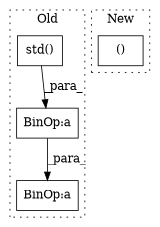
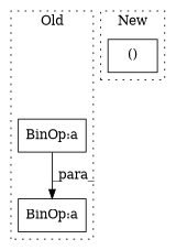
  digraph {
    node [a=82 l=3 shape=box]
-   n1 [a=75 l=38 label="std()" s=20308]
    n2 [label="BinOp:a" s=20304]
    n3 [label="BinOp:a" s=20346]
    n4 [a=54 l=6 label="()" s=22827]
    subgraph cluster_1 {
      label=Old
      style=dotted
-     n1
      n2
      n3
    }
    subgraph cluster_2 {
      label=New
      style=dotted
      n4
    }
-   n1 -> n3 [label=_para_]
    n3 -> n2 [label=_para_]
  }
